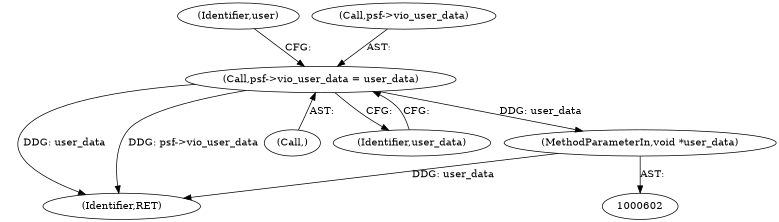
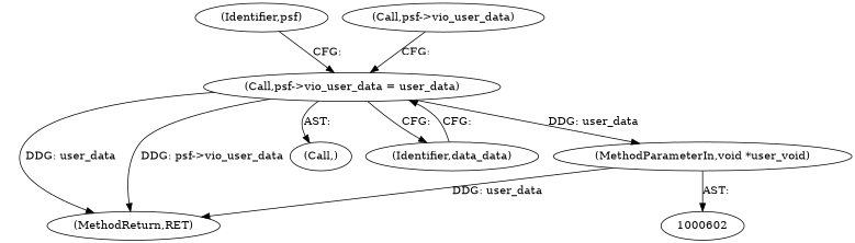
  digraph {
    n1 [label="(Call,psf->vio_user_data = user_data)"]
-   n2 [label="(Identifier,RET)"]
+   n2 [label="(MethodReturn,RET)"]
    n3 [label="(Call,)"]
-   n4 [label="(Identifier,user_data)"]
-   n5 [label="(MethodParameterIn,void *user_data)"]
+   n4 [label="(Identifier,data_data)"]
+   n5 [label="(MethodParameterIn,void *user_void)"]
    n6 [label=1000602]
-   n7 [label="(Identifier,user)"]
+   n7 [label="(Identifier,psf)"]
    n8 [label="(Call,psf->vio_user_data)"]
    n1 -> n2 [label="DDG: user_data"]
    n1 -> n2 [label="DDG: psf->vio_user_data"]
-   n3 -> n1 [label="AST: "]
+   n1 -> n3 [label="AST: "]
    n1 -> n4 [label="CFG: "]
    n1 -> n5 [label="DDG: user_data"]
    n4 -> n1 [label="CFG: "]
    n5 -> n2 [label="DDG: user_data"]
    n5 -> n6 [label="AST: "]
    n7 -> n1 [label="CFG: "]
-   n8 -> n1 [label="AST: "]
+   n8 -> n1 [label="CFG: "]
  }
